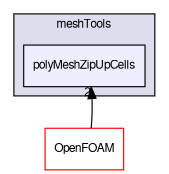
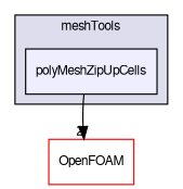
  digraph {
    compound=true
    node [fontname=FreeSans fontsize=10 shape=box]
    n1 [fillcolor="#eeeeff" label=polyMeshZipUpCells pencolor=black style=filled]
    n2 [color=red label=OpenFOAM]
    subgraph cluster_1 {
      bgcolor="#ddddee"
      fontname=FreeSans
      fontsize=10
      label=meshTools
      pencolor=black
      n1
    }
-   n2 -> n1 [headlabel=2 labeldistance=1.5 labelfontname=FreeSans labelfontsize=10]
+   n1 -> n2 [headlabel=2 labeldistance=1.5 labelfontname=FreeSans labelfontsize=10]
  }
